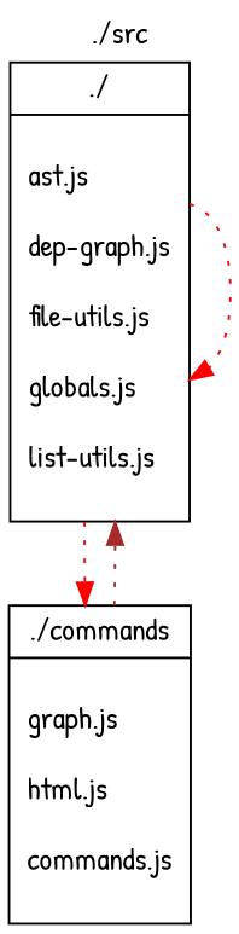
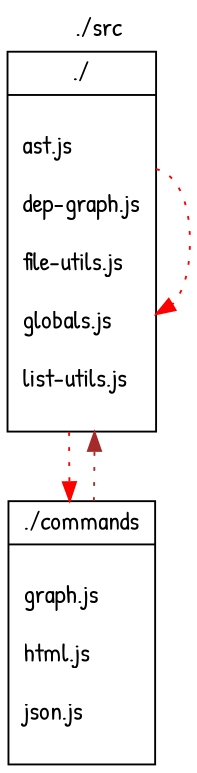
  digraph {
    label="./src"
    labelloc=t
    fontname="Patrick Hand"
    node [shape=record fontname="Patrick Hand"]
    edge [color=red style=dotted fontname="Patrick Hand"]
    n1 [label="{./|\n	ast.js\l\n	dep-graph.js\l\n	file-utils.js\l\n	globals.js\l\n	list-utils.js\l\n}"]
-   n2 [label="{./commands|\n	graph.js\l\n	html.js\l\n	commands.js\l\n}"]
+   n2 [label="{./commands|\n	graph.js\l\n	html.js\l\n	json.js\l\n}"]
    n1 -> n1
    n1 -> n2
    n2 -> n1 [color=brown]
  }
